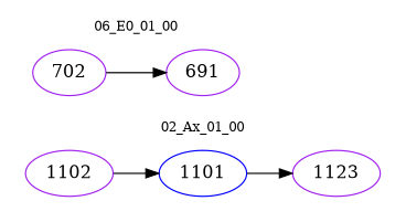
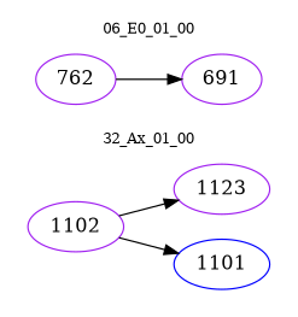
  digraph {
    rankdir=LR
    node [color=purple]
    edge [color=black]
    n1 [label=1102]
    n2 [color=blue label=1101]
    n3 [label=1123]
-   n4 [label=702]
+   n4 [label=762]
    n5 [label=691]
    subgraph cluster_1 {
      color=white
      fontsize=10
-     label="02_Ax_01_00"
+     label="32_Ax_01_00"
      n1
      n2
      n3
    }
    subgraph cluster_2 {
      color=white
      fontsize=10
      label="06_E0_01_00"
      n4
      n5
    }
    n1 -> n2
-   n2 -> n3
+   n1 -> n3
    n4 -> n5
  }
